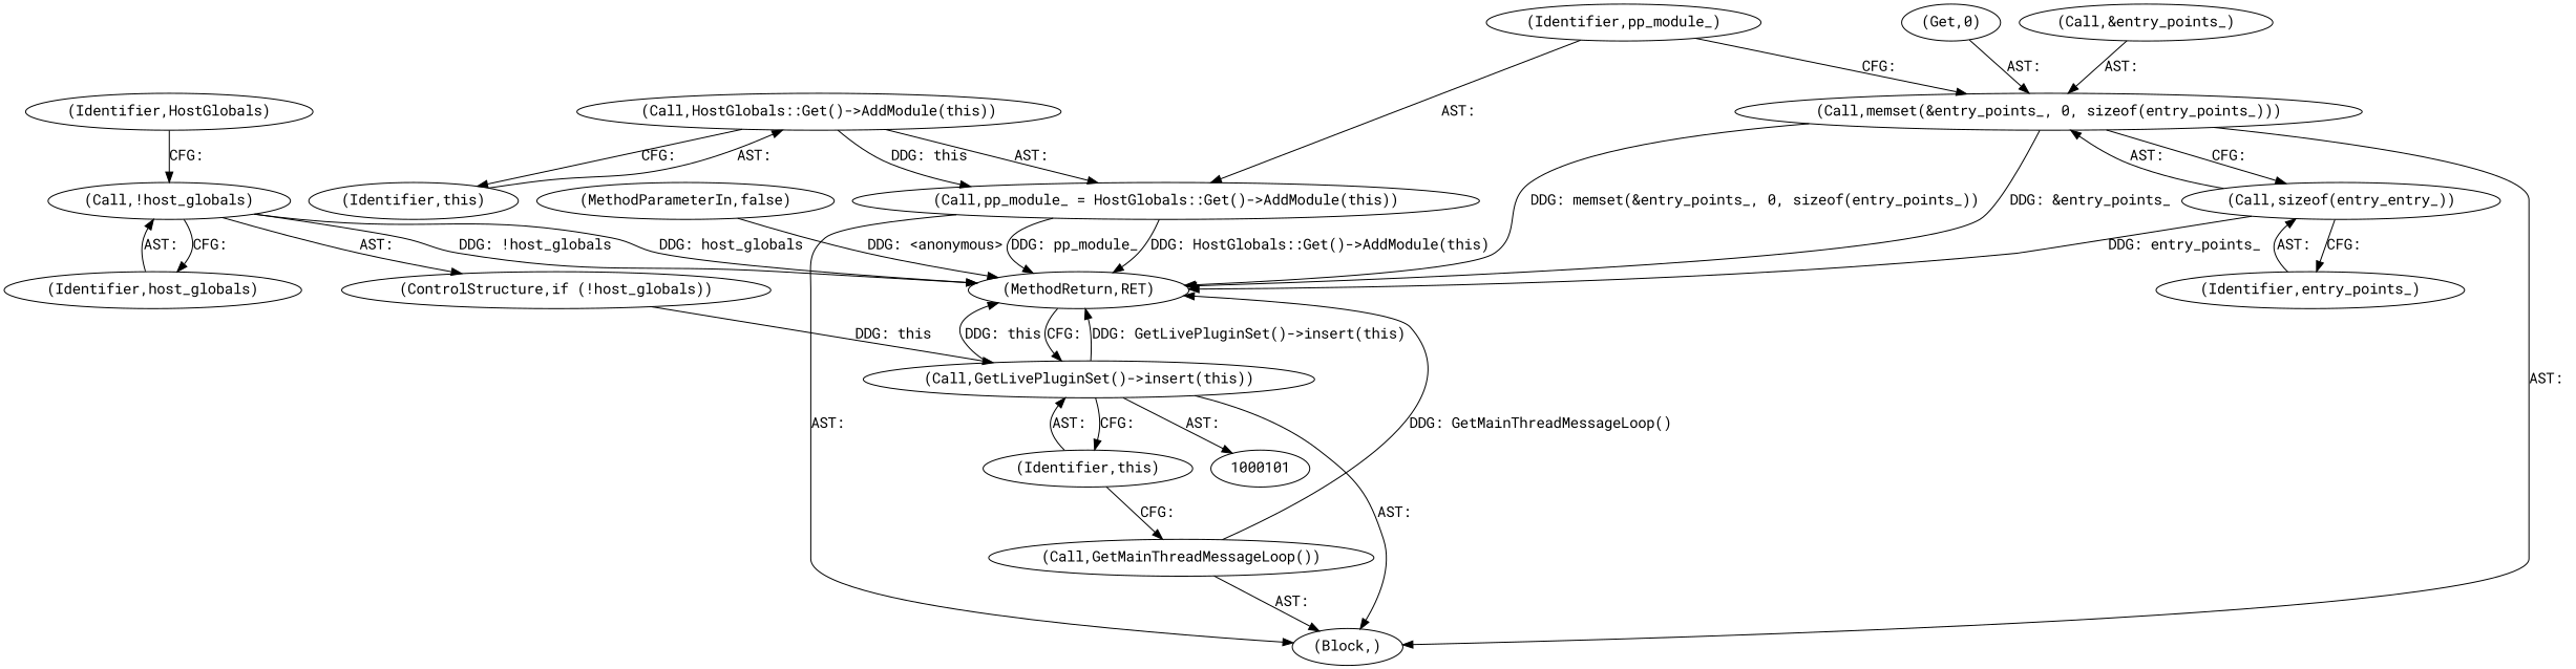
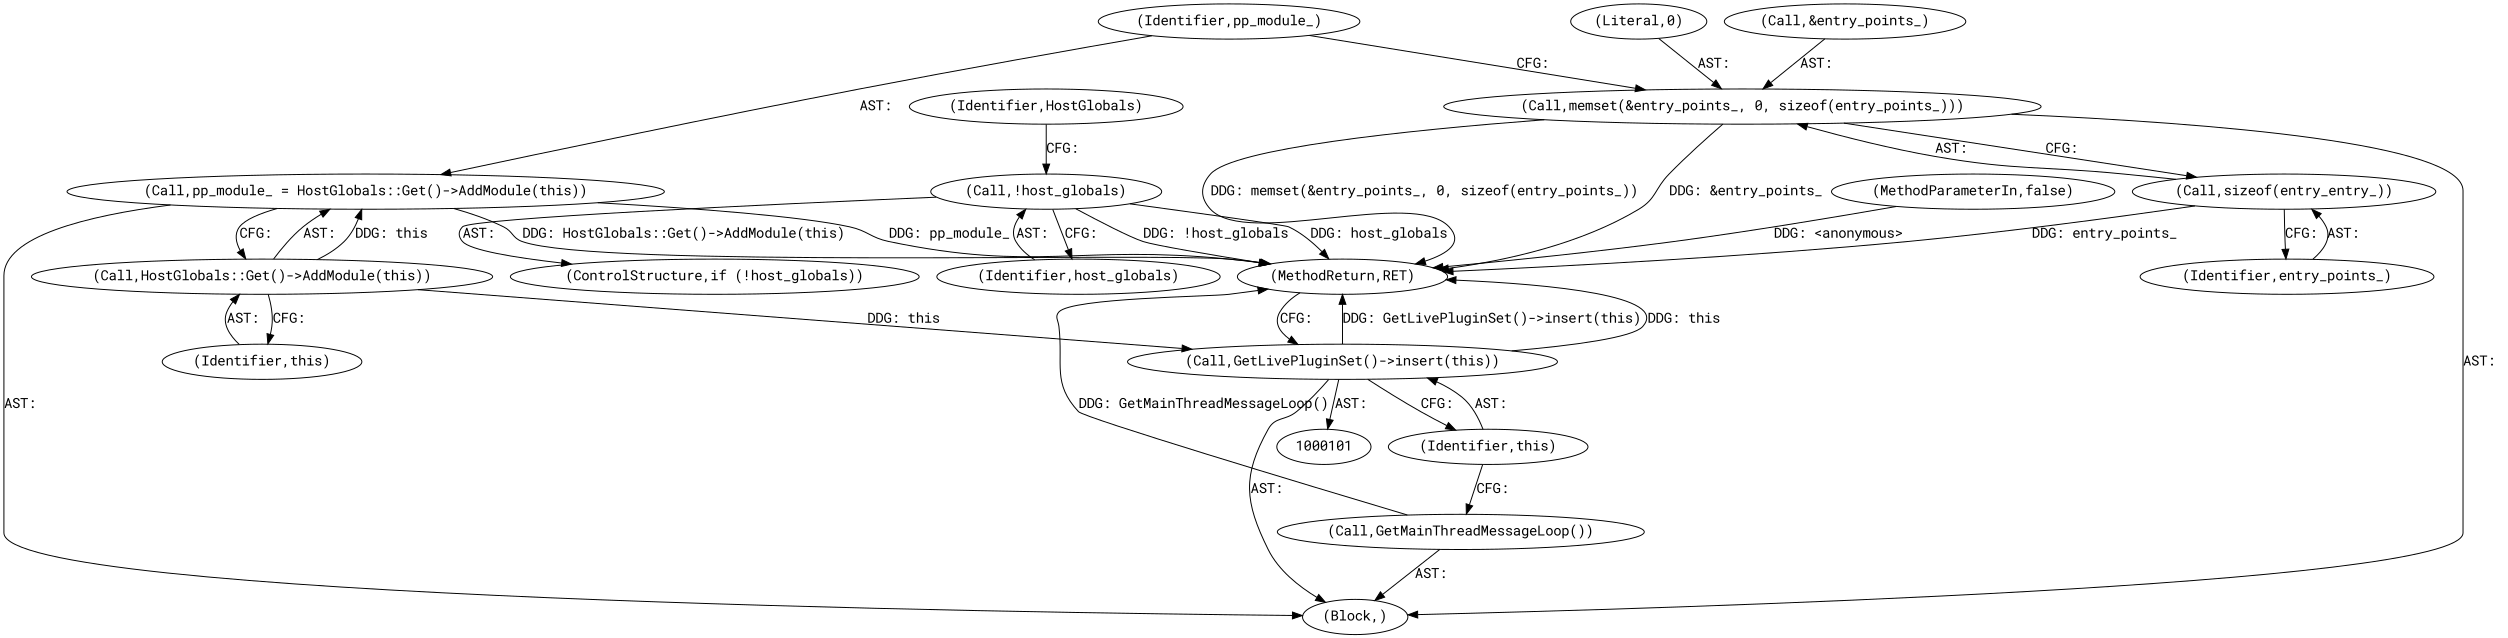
  digraph {
    fontname="Roboto Mono"
    node [fontname="Roboto Mono"]
    edge [fontname="Roboto Mono"]
    n1 [label="(Call,memset(&entry_points_, 0, sizeof(entry_points_)))"]
    n2 [label="(Call,sizeof(entry_entry_))"]
    n3 [label="(Block,)"]
    n4 [label="(MethodReturn,RET)"]
    n5 [label="(Identifier,entry_points_)"]
    n6 [label="(Call,GetLivePluginSet()->insert(this))"]
    n7 [label="(Call,!host_globals)"]
    n8 [label="(Identifier,host_globals)"]
    n9 [label="(ControlStructure,if (!host_globals))"]
    n10 [label="(Call,pp_module_ = HostGlobals::Get()->AddModule(this))"]
    n11 [label="(Call,HostGlobals::Get()->AddModule(this))"]
    n12 [label="(Identifier,this)"]
    n13 [label="(Identifier,this)"]
    1000101
    n15 [label="(Call,GetMainThreadMessageLoop())"]
    n16 [label="(MethodParameterIn,false)"]
    n17 [label="(Identifier,pp_module_)"]
-   n18 [label="(Get,0)"]
+   n18 [label="(Literal,0)"]
    n19 [label="(Identifier,HostGlobals)"]
    n20 [label="(Call,&entry_points_)"]
    n1 -> n2 [label="CFG: "]
    n1 -> n3 [label="AST: "]
    n1 -> n4 [label="DDG: memset(&entry_points_, 0, sizeof(entry_points_))"]
    n1 -> n4 [label="DDG: &entry_points_"]
    n2 -> n1 [label="AST: "]
    n2 -> n4 [label="DDG: entry_points_"]
    n2 -> n5 [label="CFG: "]
    n4 -> n6 [label="CFG: "]
    n5 -> n2 [label="AST: "]
    n6 -> n3 [label="AST: "]
    n6 -> n4 [label="DDG: GetLivePluginSet()->insert(this)"]
    n6 -> n4 [label="DDG: this"]
    n6 -> n13 [label="CFG: "]
    n6 -> 1000101 [label="AST: "]
    n7 -> n4 [label="DDG: !host_globals"]
    n7 -> n4 [label="DDG: host_globals"]
    n7 -> n8 [label="CFG: "]
    n7 -> n9 [label="AST: "]
    n8 -> n7 [label="AST: "]
    n10 -> n3 [label="AST: "]
    n10 -> n4 [label="DDG: pp_module_"]
    n10 -> n4 [label="DDG: HostGlobals::Get()->AddModule(this)"]
-   n9 -> n6 [label="DDG: this"]
+   n10 -> n11 [label="CFG: "]
+   n11 -> n6 [label="DDG: this"]
    n11 -> n10 [label="AST: "]
    n11 -> n10 [label="DDG: this"]
    n11 -> n12 [label="CFG: "]
    n12 -> n11 [label="AST: "]
    n13 -> n6 [label="AST: "]
    n13 -> n15 [label="CFG: "]
    n15 -> n3 [label="AST: "]
    n15 -> n4 [label="DDG: GetMainThreadMessageLoop()"]
    n16 -> n4 [label="DDG: <anonymous>"]
    n17 -> n1 [label="CFG: "]
    n17 -> n10 [label="AST: "]
    n18 -> n1 [label="AST: "]
    n19 -> n7 [label="CFG: "]
    n20 -> n1 [label="AST: "]
  }
